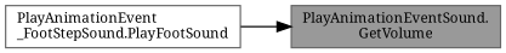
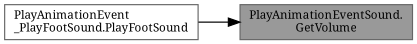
  digraph {
    rankdir=RL
    fontname="Noto Serif"
    node [fontname="Noto Serif" fontsize=10 shape=box style=filled]
    n1 [color=gray40 fillcolor=grey60 fontcolor=black height=0.2 label="PlayAnimationEventSound.\lGetVolume" width=0.4]
-   n2 [color=grey40 fillcolor=white height=0.2 label="PlayAnimationEvent\l_FootStepSound.PlayFootSound" width=0.4]
+   n2 [color=grey40 fillcolor=white height=0.2 label="PlayAnimationEvent\l_PlayFootSound.PlayFootSound" width=0.4]
    n1 -> n2 [color=black dir=back fontname="Noto Serif" fontsize=10 labelfontname=Helvetica labelfontsize=10 style=solid]
  }
